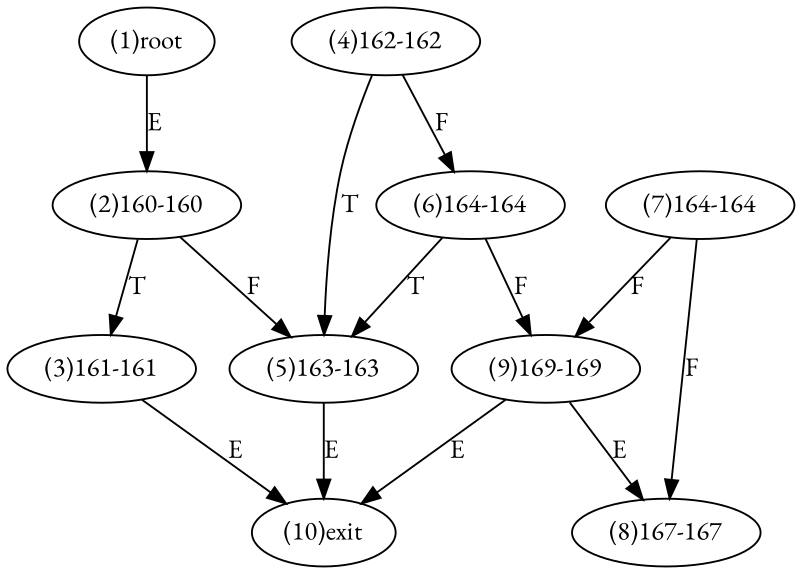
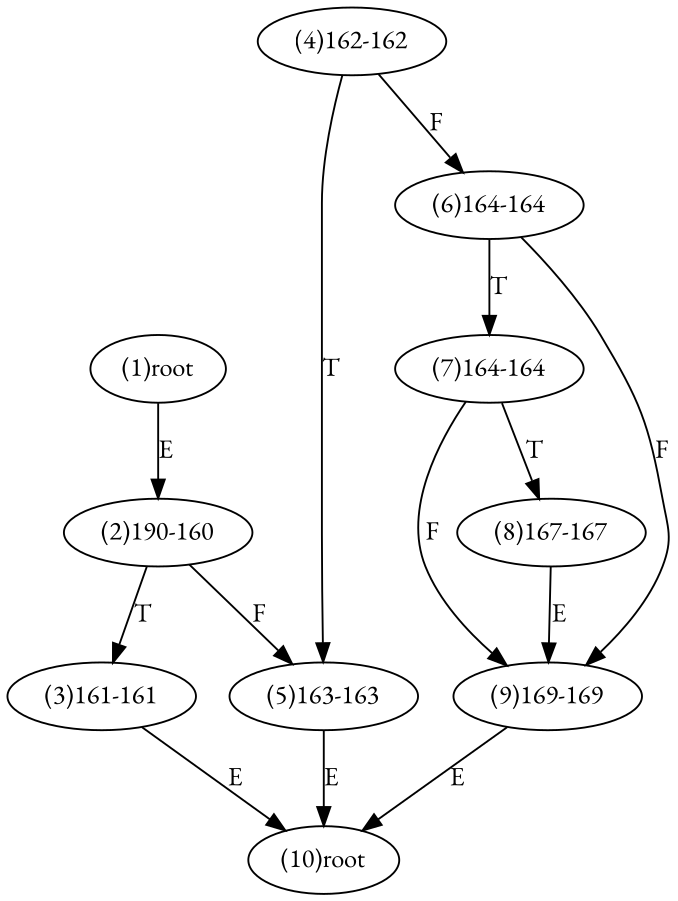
  digraph {
    fontname="EB Garamond"
    node [fontname="EB Garamond"]
    edge [fontname="EB Garamond"]
    n1 [label="(1)root"]
-   n2 [label="(2)160-160"]
+   n2 [label="(2)190-160"]
    n3 [label="(3)161-161"]
    n4 [label="(5)163-163"]
-   n5 [label="(10)exit"]
+   n5 [label="(10)root"]
    n6 [label="(4)162-162"]
    n7 [label="(6)164-164"]
    n8 [label="(7)164-164"]
    n9 [label="(9)169-169"]
    n10 [label="(8)167-167"]
    n1 -> n2 [label=E]
    n2 -> n3 [label=T]
    n2 -> n4 [label=F]
    n3 -> n5 [label=E]
    n4 -> n5 [label=E]
    n6 -> n4 [label=T]
    n6 -> n7 [label=F]
-   n7 -> n4 [label=T]
+   n7 -> n8 [label=T]
    n7 -> n9 [label=F]
    n8 -> n9 [label=F]
-   n8 -> n10 [label=F]
+   n8 -> n10 [label=T]
    n9 -> n5 [label=E]
-   n9 -> n10 [label=E]
+   n10 -> n9 [label=E]
  }
